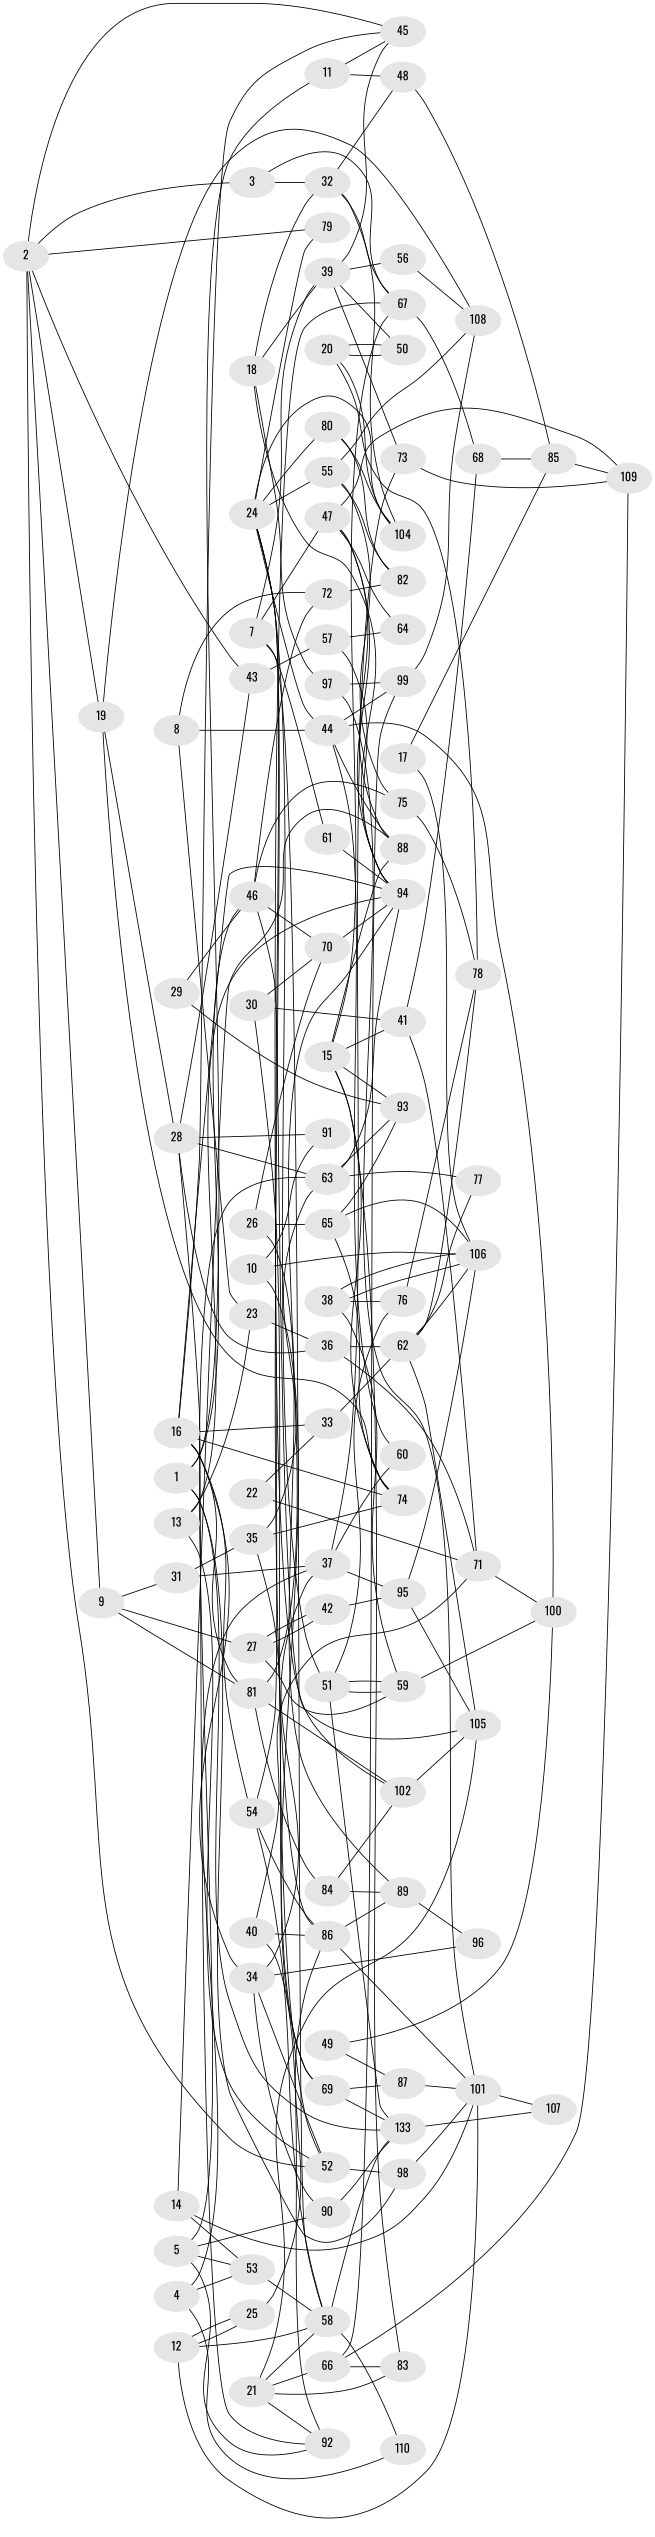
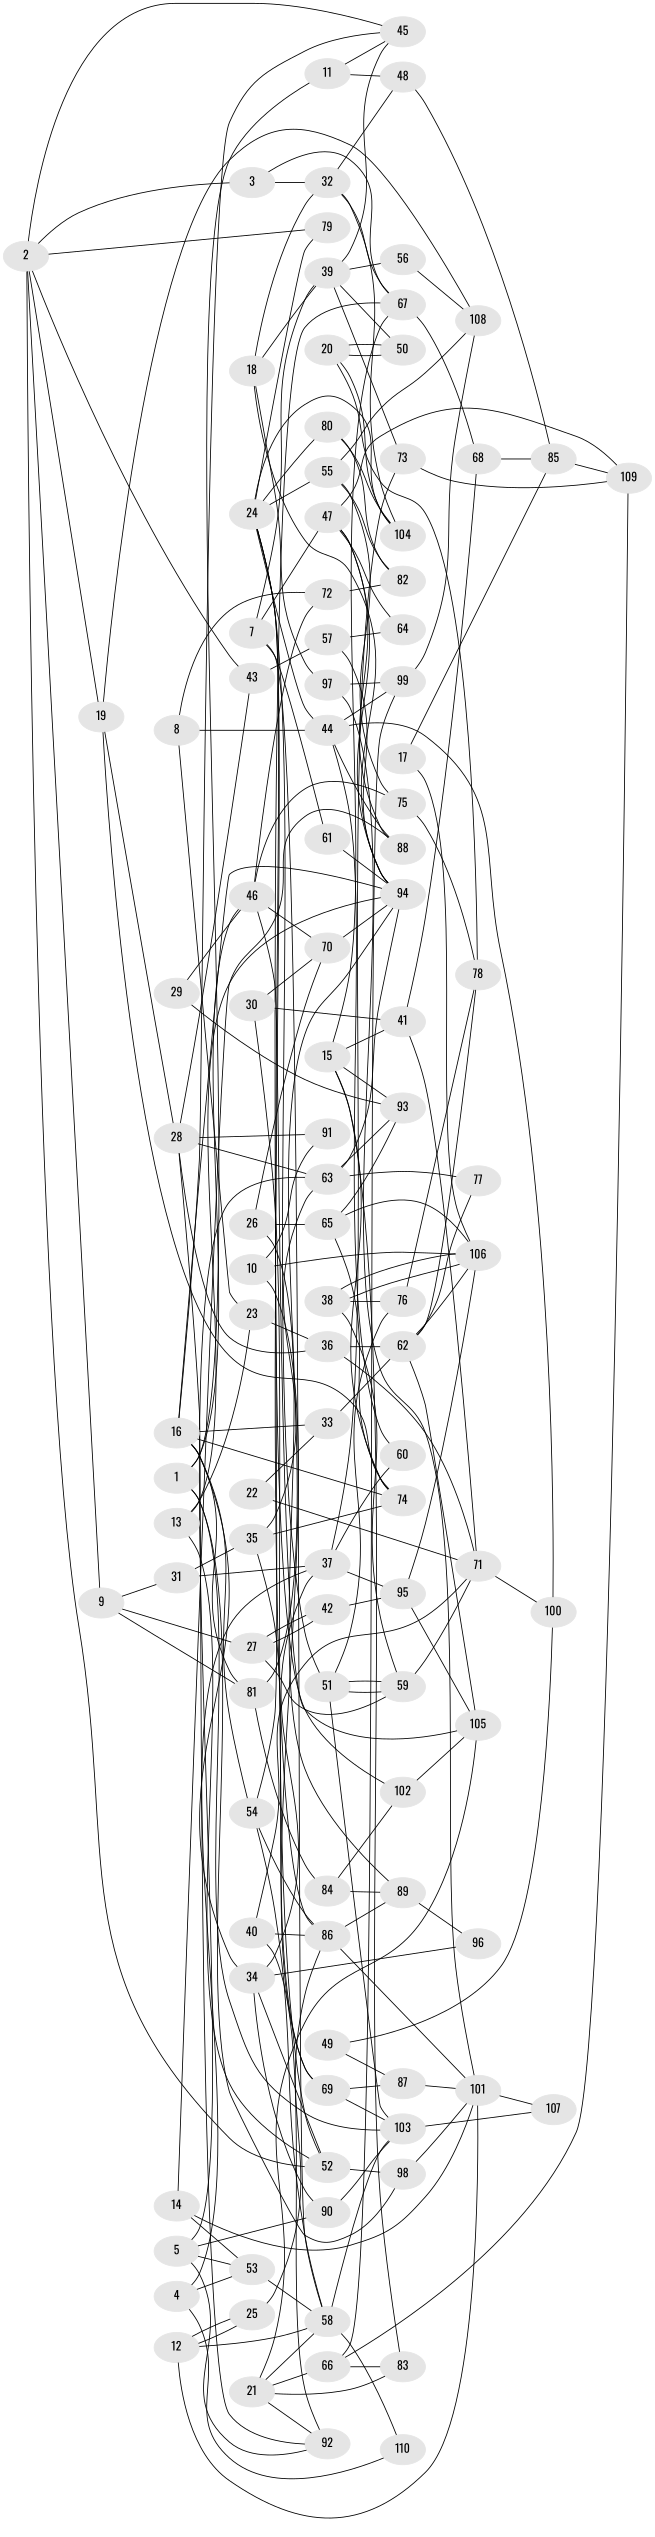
  graph {
    fontname=Oswald
    rankdir=LR
    node [color=gray90 fontname=Oswald style=filled]
    edge [fontname=Oswald]
    1
    11
    46
    98
-   103 [label=133]
+   103
    45
    48
    72
    105
    70
    75
    101
    107
    2
    3
    9
    19
    43
    52
    79
    32
    67
    27
    31
    81
    74
    28
    108
    57
    104
    68
    4
    37
    53
    110
    60
    73
    95
    58
    5
    63
    90
    92
    94
    93
    77
    54
    86
    55
    82
    7
    39
    47
    61
    50
    56
    88
    64
    109
    8
    23
    44
    36
    100
    99
    42
    59
    35
    102
    84
    10
    69
    91
    106
    87
    85
    12
    25
    13
    14
    15
    41
    83
    71
    16
    33
    34
    62
    96
    17
    18
    97
    20
    78
    21
    66
    22
    24
    51
    80
    76
    89
    26
    65
    29
    30
    38
    40
    49
    1 -- 11
    1 -- 46
    1 -- 98
    1 -- 103
    11 -- 45
    11 -- 48
    46 -- 72
    46 -- 105
    46 -- 70
    46 -- 75
    98 -- 101
    103 -- 107
    48 -- 85
    72 -- 82
    70 -- 94
    75 -- 78
    101 -- 107
    2 -- 45
    2 -- 3
    2 -- 9
    2 -- 19
    2 -- 43
    2 -- 52
    2 -- 79
    3 -- 32
    3 -- 67
    9 -- 27
    9 -- 31
    9 -- 81
    19 -- 74
    19 -- 28
    19 -- 108
    43 -- 57
    52 -- 98
    32 -- 48
    32 -- 67
    32 -- 104
    67 -- 68
    27 -- 42
    27 -- 42
    27 -- 59
    31 -- 37
    31 -- 35
    81 -- 94
-   81 -- 102
    81 -- 84
    28 -- 43
    28 -- 63
    28 -- 92
    28 -- 36
    28 -- 91
    57 -- 94
    57 -- 64
    68 -- 85
    4 -- 37
    4 -- 53
    4 -- 110
    37 -- 60
    37 -- 73
    37 -- 95
    53 -- 58
    73 -- 109
    95 -- 105
    95 -- 106
    58 -- 103
    58 -- 110
    5 -- 53
    5 -- 63
    5 -- 90
    5 -- 92
    63 -- 94
    63 -- 93
    63 -- 77
    90 -- 103
    54 -- 67
    54 -- 58
    54 -- 86
    86 -- 101
    86 -- 89
    55 -- 75
    55 -- 108
    55 -- 82
    7 -- 58
    7 -- 39
    7 -- 47
    7 -- 61
    39 -- 45
    39 -- 73
    39 -- 50
    39 -- 56
    47 -- 94
    47 -- 88
    47 -- 64
    47 -- 109
    61 -- 94
    56 -- 108
    8 -- 72
    8 -- 23
    8 -- 44
    23 -- 36
    44 -- 60
    44 -- 88
    44 -- 100
    44 -- 99
    36 -- 71
    36 -- 62
    99 -- 108
    42 -- 95
-   59 -- 100
+   59 -- 71
    35 -- 74
    35 -- 63
    35 -- 69
    102 -- 105
    84 -- 102
    84 -- 89
    10 -- 69
    10 -- 91
    10 -- 106
    69 -- 103
    69 -- 87
    87 -- 101
    85 -- 109
    12 -- 101
    12 -- 58
    12 -- 25
    12 -- 25
    25 -- 86
    13 -- 52
    13 -- 94
    13 -- 23
    14 -- 101
    14 -- 53
    14 -- 88
    15 -- 67
    15 -- 74
    15 -- 93
-   15 -- 88
    15 -- 41
    15 -- 83
    41 -- 68
    41 -- 71
    71 -- 100
    16 -- 45
    16 -- 81
    16 -- 74
    16 -- 94
    16 -- 54
    16 -- 33
    16 -- 34
    33 -- 62
    34 -- 52
    34 -- 37
    34 -- 90
    34 -- 96
    62 -- 105
    62 -- 77
    62 -- 106
    62 -- 78
    17 -- 106
    17 -- 85
    18 -- 32
    18 -- 94
    18 -- 39
    18 -- 97
    97 -- 101
    97 -- 99
    20 -- 104
    20 -- 50
    20 -- 50
    20 -- 78
    21 -- 105
    21 -- 58
    21 -- 92
    21 -- 83
    21 -- 66
    66 -- 109
    66 -- 99
    66 -- 83
    22 -- 71
    22 -- 33
    24 -- 79
    24 -- 104
    24 -- 86
    24 -- 55
    24 -- 44
    24 -- 102
    24 -- 51
    24 -- 80
    51 -- 103
    51 -- 59
    51 -- 59
    51 -- 76
    80 -- 104
    80 -- 82
    76 -- 78
    89 -- 96
    26 -- 70
    26 -- 89
    26 -- 65
    65 -- 74
    65 -- 93
    65 -- 106
    29 -- 46
    29 -- 93
    30 -- 70
    30 -- 52
    30 -- 41
    38 -- 59
    38 -- 106
    38 -- 106
    38 -- 76
    40 -- 92
    40 -- 86
    40 -- 71
    49 -- 100
    49 -- 87
  }
